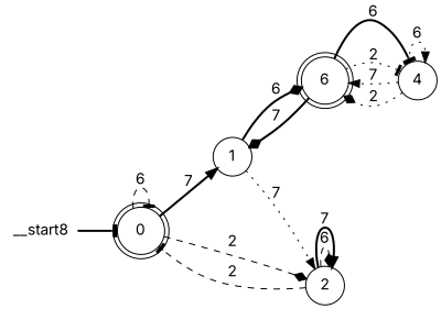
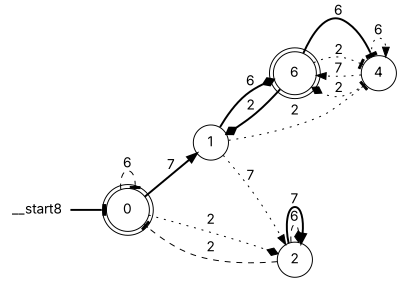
  digraph {
    fontname=Inter
    rankdir=LR
    node [fontname=Inter shape=circle]
    edge [arrowhead=tee fontname=Inter style=dotted]
    n1 [label=0 shape=doublecircle]
    n2 [label=1]
    n3 [label=2]
    n4 [label=6 shape=doublecircle]
    n5 [label=4]
    n6 [height=0 label=__start8 shape=none width=0]
    n1 -> n1 [label=6 style=dashed]
    n1 -> n2 [arrowhead=normal label=7 style=bold]
-   n1 -> n3 [arrowhead=diamond label=2 style=dashed]
+   n1 -> n3 [arrowhead=diamond label=2]
    n2 -> n3 [arrowhead=normal label=7]
    n2 -> n4 [arrowhead=diamond label=6 style=bold]
+   n2 -> n5 [label=2]
    n3 -> n1 [label=2 style=dashed]
    n3 -> n3 [arrowhead=diamond label=6 style=dashed]
    n3 -> n3 [arrowhead=normal label=7 style=bold]
-   n4 -> n2 [arrowhead=diamond label=7 style=bold]
+   n4 -> n2 [arrowhead=diamond label=2 style=bold]
    n4 -> n5 [label=6 style=bold]
    n4 -> n5 [label=2]
    n5 -> n4 [arrowhead=normal label=7]
    n5 -> n4 [arrowhead=diamond label=2]
    n5 -> n5 [arrowhead=normal label=6]
    n6 -> n1 [style=bold]
  }
